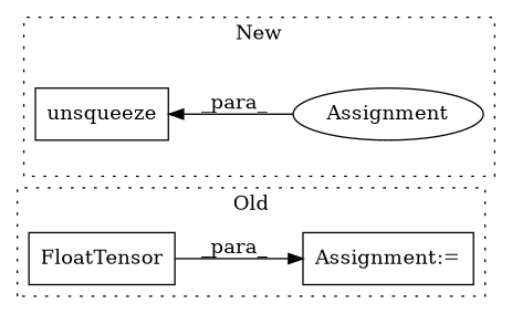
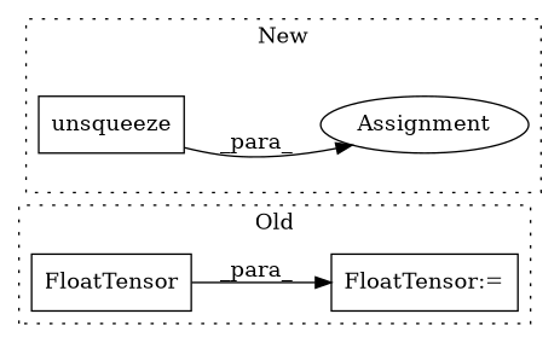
  digraph {
    rankdir=LR
    node [a=32 l=1 shape=box]
    n1 [l="12,1" label=FloatTensor s="7468,7496"]
-   n2 [a=7 label="Assignment:=" s=7461]
+   n2 [a=7 label="FloatTensor:=" s=7461]
    n3 [l="10,1" label=unsqueeze s="8181,8192"]
    n4 [a=34 label=Assignment s=8191 shape=ellipse]
    subgraph cluster_1 {
      label=Old
      style=dotted
      n1
      n2
    }
    subgraph cluster_2 {
      label=New
      style=dotted
      n3
      n4
    }
    n1 -> n2 [label=_para_]
-   n4 -> n3 [label=_para_]
+   n3 -> n4 [label=_para_]
  }
